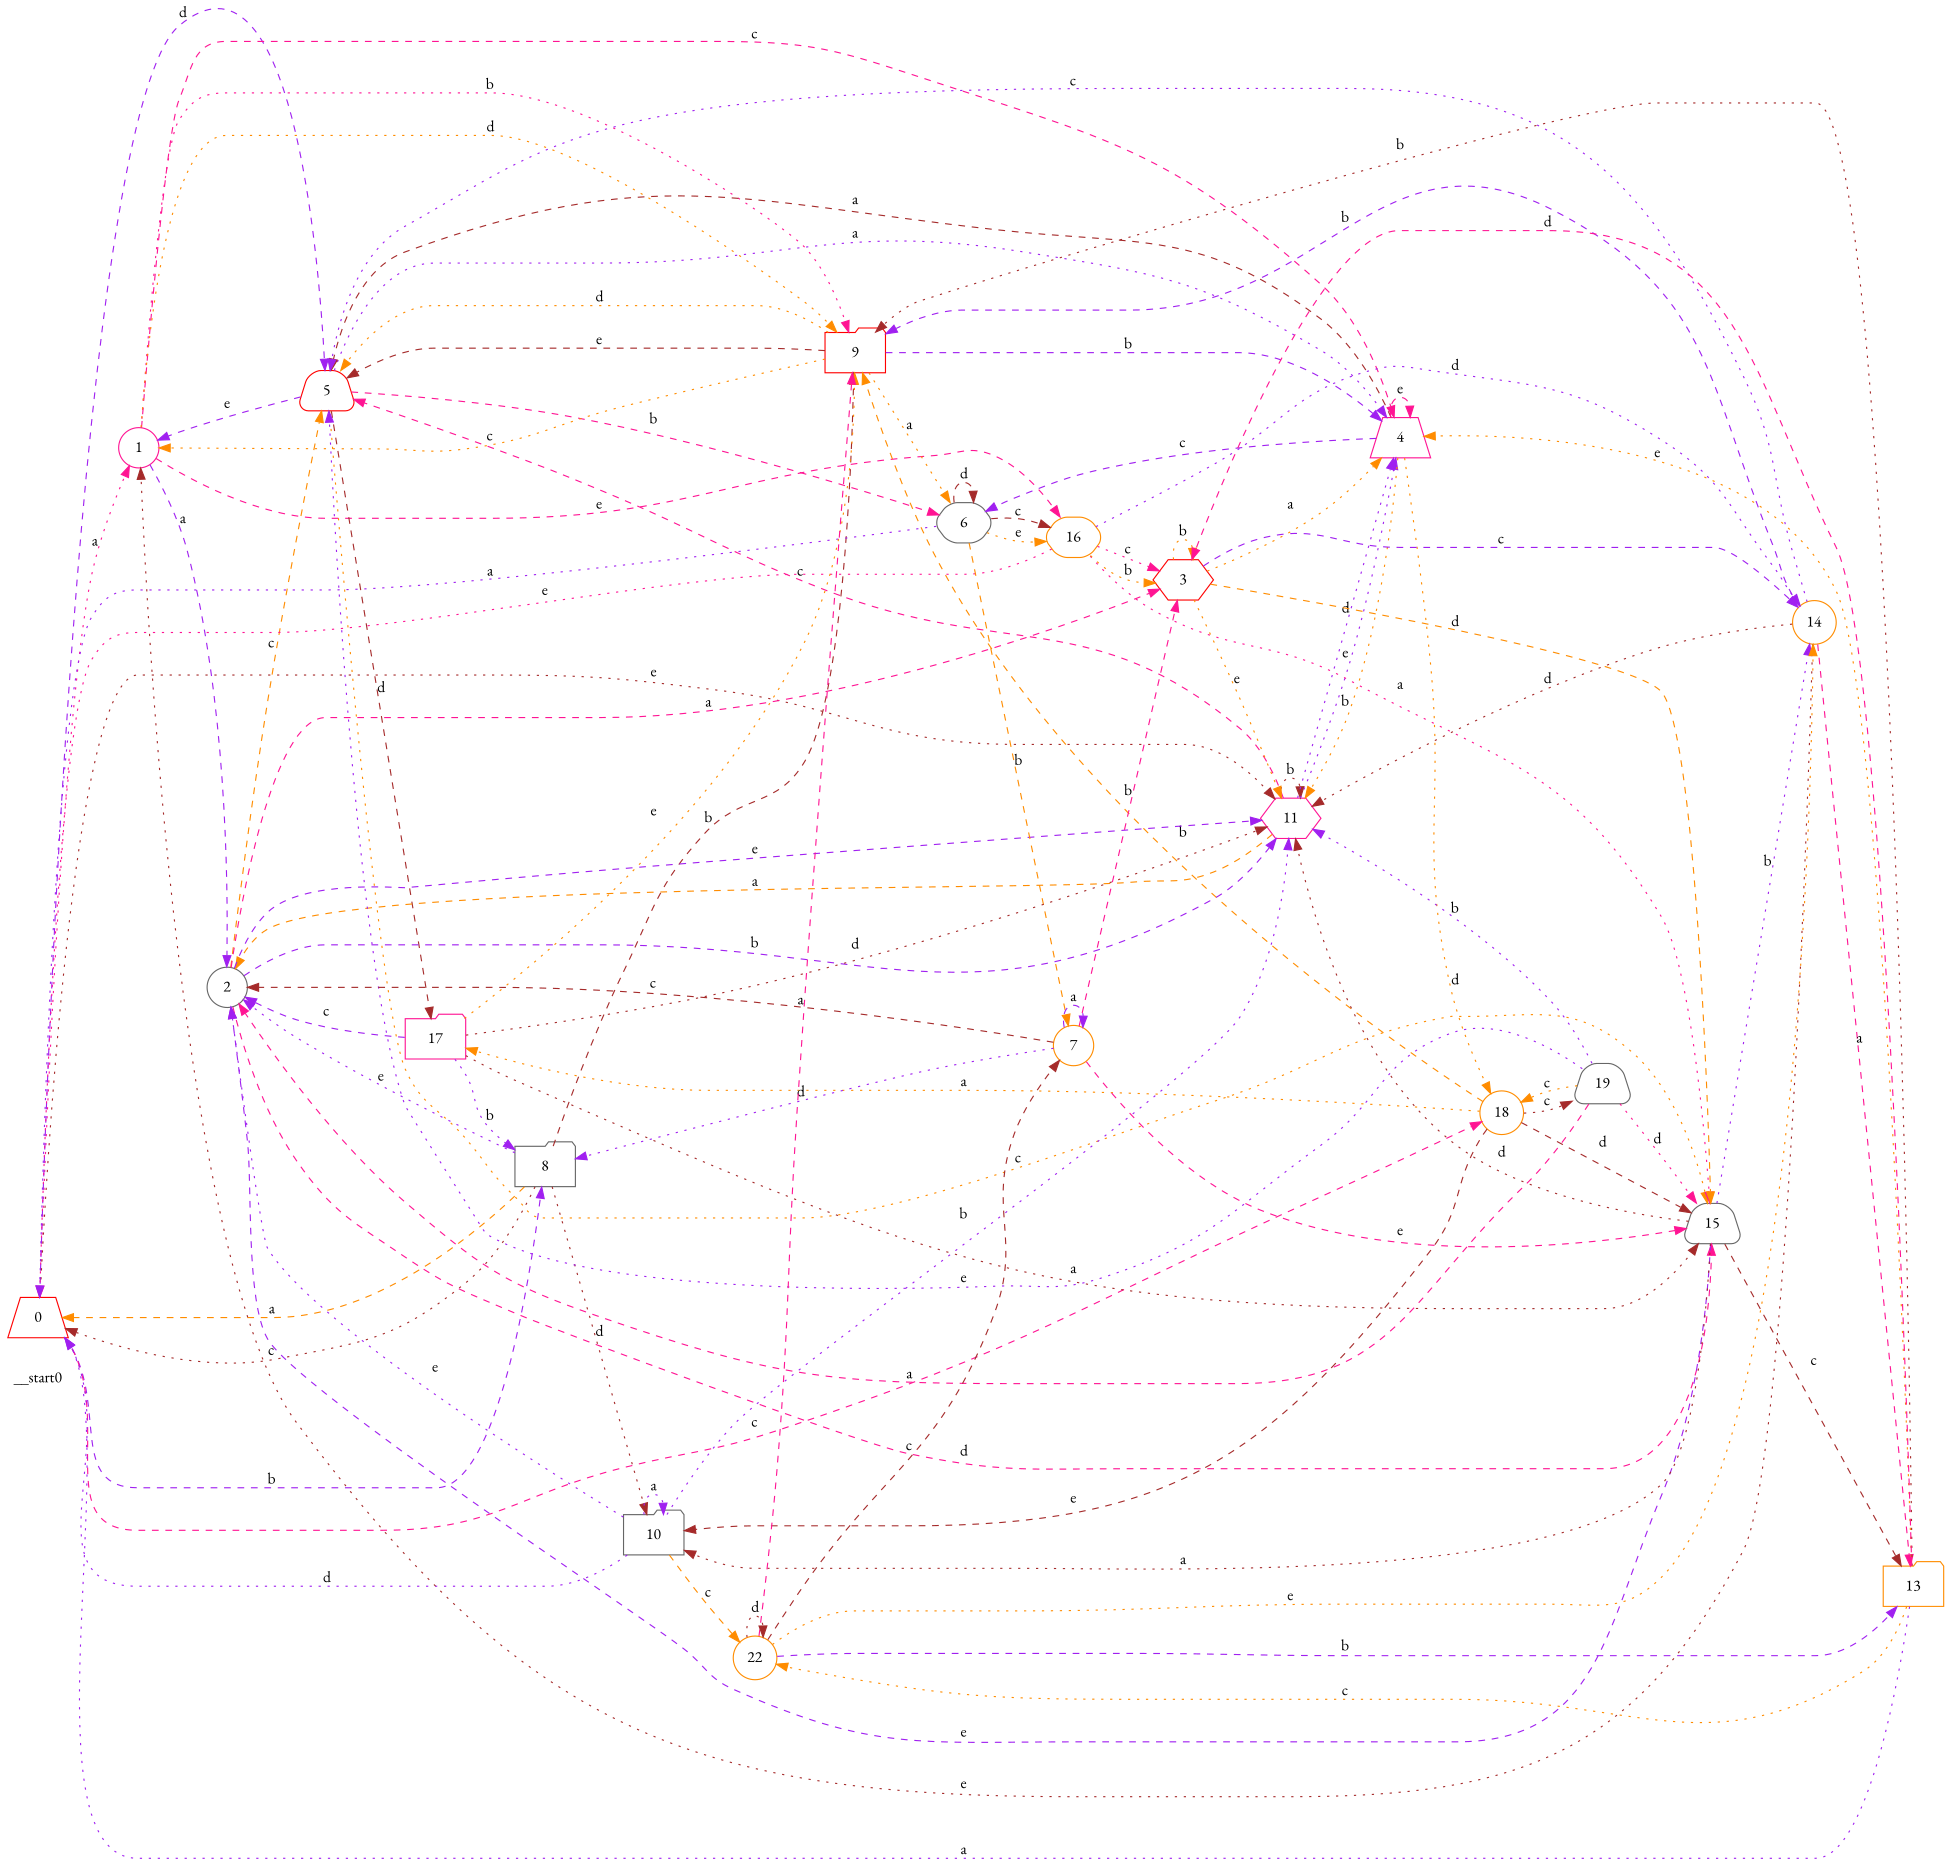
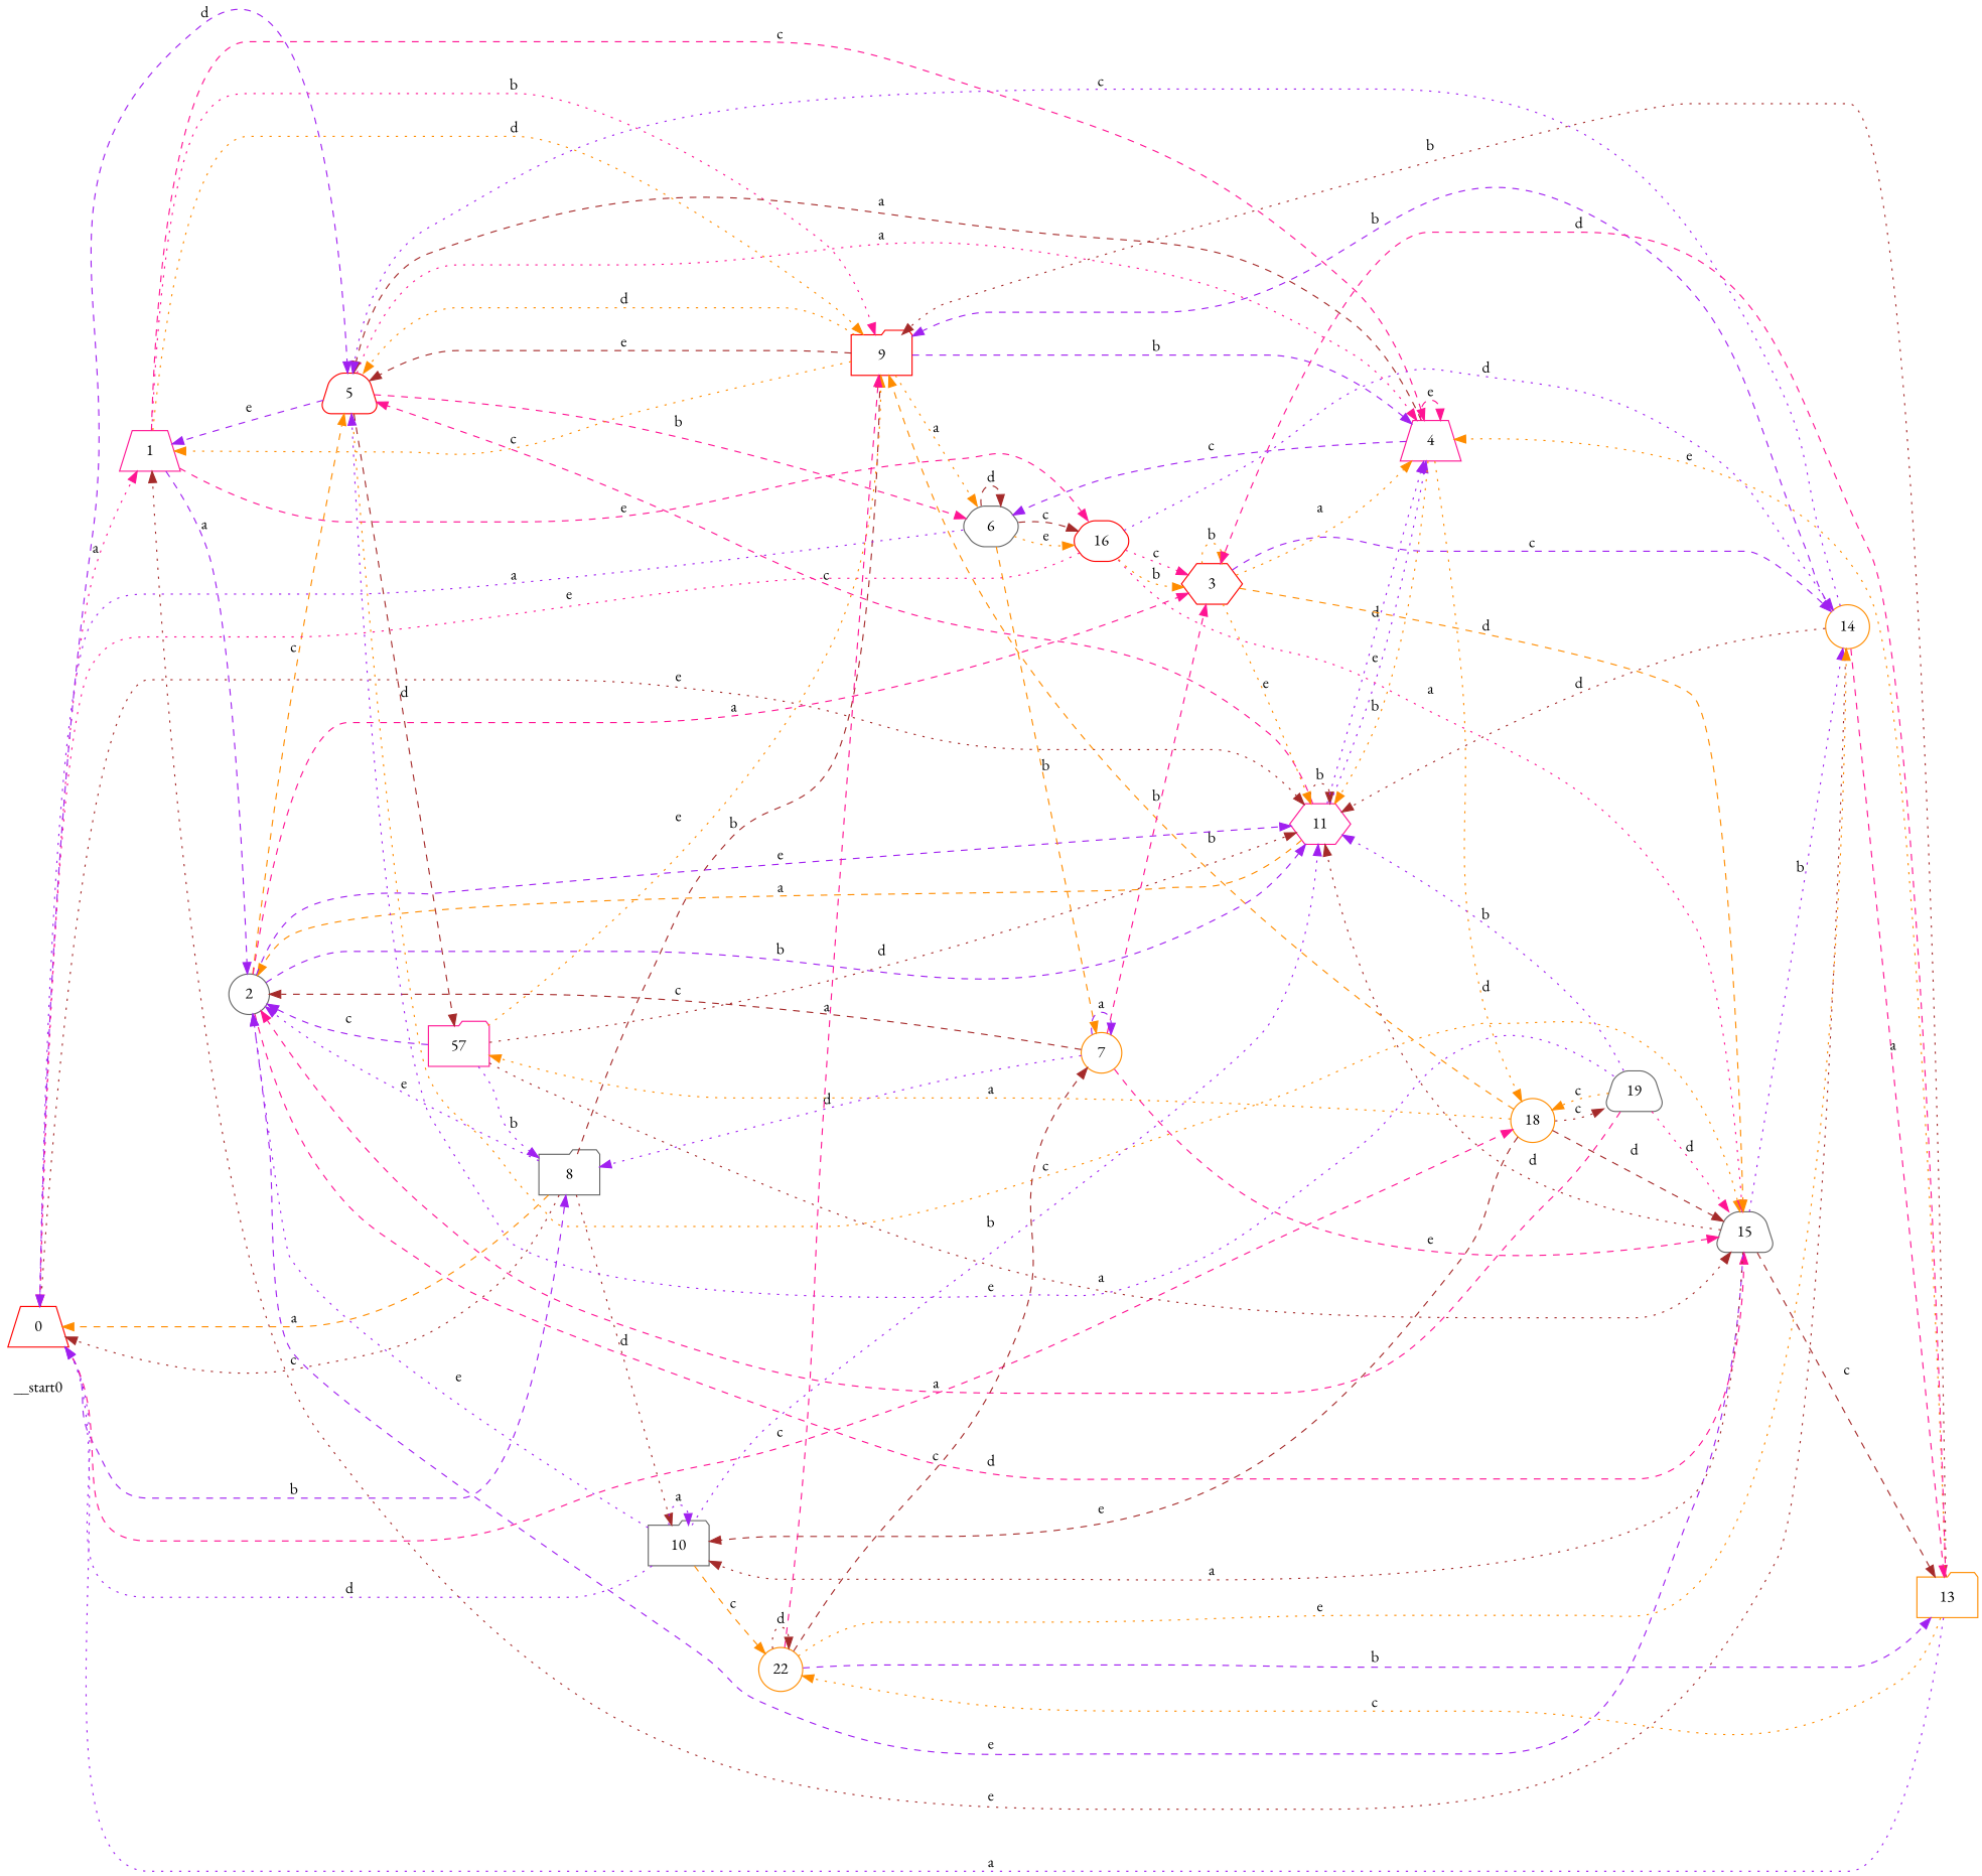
  digraph {
    fontname="EB Garamond"
    rankdir=LR
    node [color=gray40 fontname="EB Garamond" shape=circle fillcolor=white style=filled]
    edge [color=purple fontname="EB Garamond" style=dotted]
    __start0 [color=deeppink shape=none fillcolor="" style=""]
    n2 [color=red label=0 shape=trapezium]
-   n3 [color=deeppink label=1]
+   n3 [color=deeppink label=1 shape=trapezium]
    n4 [color=red label=5 shape=trapezium style="rounded,filled"]
    n5 [label=8 shape=folder]
    n6 [color=deeppink label=11 shape=hexagon]
    n7 [color=darkorange label=18]
    n8 [label=2]
    n9 [color=deeppink label=4 shape=trapezium]
    n10 [color=red label=9 shape=folder]
-   n11 [color=darkorange label=16 shape=hexagon style="rounded,filled"]
+   n11 [color=red label=16 shape=hexagon style="rounded,filled"]
    n12 [label=15 shape=trapezium style="rounded,filled"]
    n13 [label=6 shape=hexagon style="rounded,filled"]
-   n14 [color=deeppink label=17 shape=folder]
+   n14 [color=deeppink label=57 shape=folder]
    n15 [label=10 shape=folder style="rounded,filled"]
    n16 [label=19 shape=trapezium style="rounded,filled"]
    n17 [color=red label=3 shape=hexagon]
    n18 [color=darkorange label=14 style="rounded,filled"]
    n19 [color=darkorange label=13 shape=folder]
    n20 [color=darkorange label=7 style="rounded,filled"]
    n21 [color=darkorange label=22 style="rounded,filled"]
    n2 -> n3 [color=deeppink label=a]
    n2 -> n4 [label=d style=dashed]
    n2 -> n5 [label=b style=dashed]
    n2 -> n6 [color=brown label=e]
    n2 -> n7 [color=deeppink label=c style=dashed]
    n3 -> n8 [label=a style=dashed]
    n3 -> n9 [color=deeppink label=c style=dashed]
    n3 -> n10 [color=deeppink label=b]
    n3 -> n10 [color=darkorange label=d]
    n3 -> n11 [color=deeppink label=e style=dashed]
    n4 -> n3 [label=e style=dashed]
-   n4 -> n9 [label=a]
+   n4 -> n9 [color=deeppink label=a]
    n4 -> n12 [color=darkorange label=c]
    n4 -> n13 [color=deeppink label=b style=dashed]
    n4 -> n14 [color=brown label=d style=dashed]
    n5 -> n2 [color=darkorange label=a style=dashed]
    n5 -> n2 [color=brown label=c]
    n5 -> n8 [label=e]
    n5 -> n10 [color=brown label=b style=dashed]
    n5 -> n15 [color=brown label=d]
    n6 -> n4 [color=deeppink label=c style=dashed]
    n6 -> n6 [color=brown label=b]
    n6 -> n8 [color=darkorange label=a style=dashed]
    n6 -> n9 [label=d]
    n6 -> n9 [label=e]
    n7 -> n10 [color=darkorange label=b style=dashed]
    n7 -> n12 [color=brown label=d style=dashed]
    n7 -> n14 [color=darkorange label=a]
    n7 -> n15 [color=brown label=e style=dashed]
    n7 -> n16 [color=brown label=c]
    n8 -> n4 [color=darkorange label=c style=dashed]
    n8 -> n6 [label=b style=dashed]
    n8 -> n6 [label=e style=dashed]
    n8 -> n12 [color=deeppink label=d style=dashed]
    n8 -> n17 [color=deeppink label=a style=dashed]
    n9 -> n4 [color=brown label=a style=dashed]
    n9 -> n6 [color=darkorange label=b]
    n9 -> n7 [color=darkorange label=d]
    n9 -> n9 [color=deeppink label=e style=dashed]
    n9 -> n13 [label=c style=dashed]
    n10 -> n3 [color=darkorange label=c]
    n10 -> n4 [color=darkorange label=d]
    n10 -> n4 [color=brown label=e style=dashed]
    n10 -> n9 [label=b style=dashed]
    n10 -> n13 [color=darkorange label=a]
    n11 -> n2 [color=deeppink label=e]
    n11 -> n12 [color=deeppink label=a]
    n11 -> n17 [color=darkorange label=b]
    n11 -> n17 [color=deeppink label=c]
    n11 -> n18 [label=d]
    n12 -> n6 [color=brown label=d]
    n12 -> n8 [label=e style=dashed]
    n12 -> n15 [color=brown label=a]
    n12 -> n18 [label=b]
    n12 -> n19 [color=brown label=c style=dashed]
    n13 -> n2 [label=a]
    n13 -> n11 [color=brown label=c style=dashed]
    n13 -> n11 [color=darkorange label=e]
    n13 -> n13 [color=brown label=d style=dashed]
    n13 -> n20 [color=darkorange label=b style=dashed]
    n14 -> n5 [label=b]
    n14 -> n6 [color=brown label=d]
    n14 -> n8 [label=c style=dashed]
    n14 -> n10 [color=darkorange label=e]
    n14 -> n12 [color=brown label=a]
    n15 -> n2 [label=d]
    n15 -> n6 [label=b]
    n15 -> n8 [label=e]
    n15 -> n15 [label=a]
    n15 -> n21 [color=darkorange label=c style=dashed]
    n16 -> n4 [label=e]
    n16 -> n6 [label=b]
    n16 -> n7 [color=darkorange label=c]
    n16 -> n8 [color=deeppink label=a style=dashed]
    n16 -> n12 [color=deeppink label=d]
    n17 -> n6 [color=darkorange label=e]
    n17 -> n9 [color=darkorange label=a]
    n17 -> n12 [color=darkorange label=d style=dashed]
    n17 -> n17 [color=darkorange label=b]
    n17 -> n18 [label=c style=dashed]
    n18 -> n3 [color=brown label=e]
    n18 -> n4 [label=c]
    n18 -> n6 [color=brown label=d]
    n18 -> n10 [label=b style=dashed]
    n18 -> n19 [color=deeppink label=a style=dashed]
    n19 -> n2 [label=a]
    n19 -> n9 [color=darkorange label=e]
    n19 -> n10 [color=brown label=b]
    n19 -> n17 [color=deeppink label=d style=dashed]
    n19 -> n21 [color=darkorange label=c]
    n20 -> n5 [label=d]
    n20 -> n8 [color=brown label=c style=dashed]
    n20 -> n12 [color=deeppink label=e style=dashed]
    n20 -> n17 [color=deeppink label=b style=dashed]
    n20 -> n20 [label=a style=dashed]
    n21 -> n10 [color=deeppink label=a style=dashed]
    n21 -> n18 [color=darkorange label=e]
    n21 -> n19 [label=b style=dashed]
    n21 -> n20 [color=brown label=c style=dashed]
    n21 -> n21 [color=brown label=d]
  }
